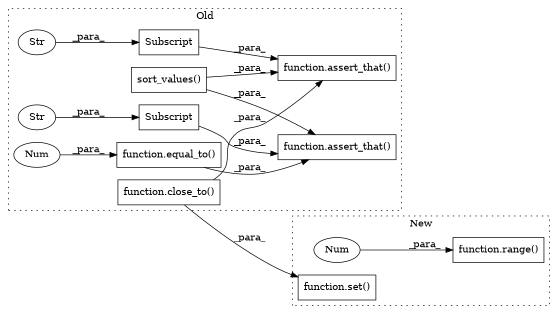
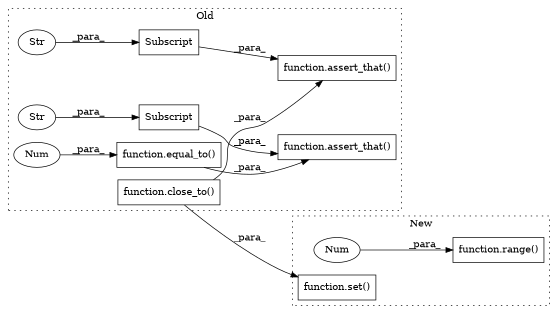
  digraph {
    rankdir=LR
    node [a=75 l="9,1" shape=box]
    n1 [label="function.close_to()" s="3900,3921"]
    n2 [l="12,1" label="function.assert_that()" s="3868,3922"]
    n3 [a=63 l="18,0" label=Subscript s="3880,0"]
    n4 [a=66 l=7 label=Str s=3890 shape=ellipse]
-   n5 [l=65 label="sort_values()" s=3667]
    n6 [l="12,1" label="function.assert_that()" s="3991,4034"]
    n7 [a=63 l="18,0" label=Subscript s="4003,0"]
    n8 [a=66 l=7 label=Str s=4013 shape=ellipse]
    n9 [label="function.equal_to()" s="4023,4033"]
    n10 [a=76 l=1 label=Num s=4032 shape=ellipse]
    n11 [l="6,1" label="function.range()" s="4685,4693"]
    n12 [a=76 l=2 label=Num s=4691 shape=ellipse]
    n13 [l="4,1" label="function.set()" s="4681,4694"]
    subgraph cluster_1 {
      label=Old
      style=dotted
      n1
      n2
      n3
      n4
-     n5
      n6
      n7
      n8
      n9
      n10
    }
    subgraph cluster_2 {
      label=New
      style=dotted
      n11
      n12
      n13
    }
    n1 -> n2 [label=_para_]
    n1 -> n13 [label=_para_]
    n3 -> n2 [label=_para_]
    n4 -> n3 [label=_para_]
-   n5 -> n2 [label=_para_]
-   n5 -> n6 [label=_para_]
    n7 -> n6 [label=_para_]
    n8 -> n7 [label=_para_]
    n9 -> n6 [label=_para_]
    n10 -> n9 [label=_para_]
    n12 -> n11 [label=_para_]
  }
